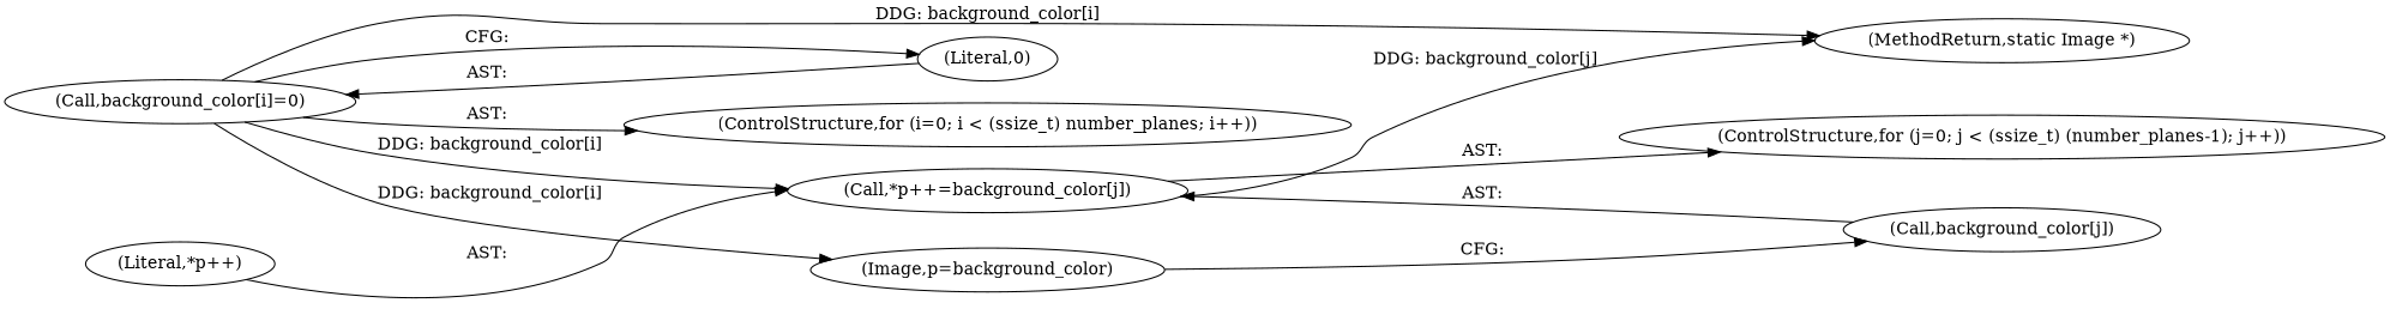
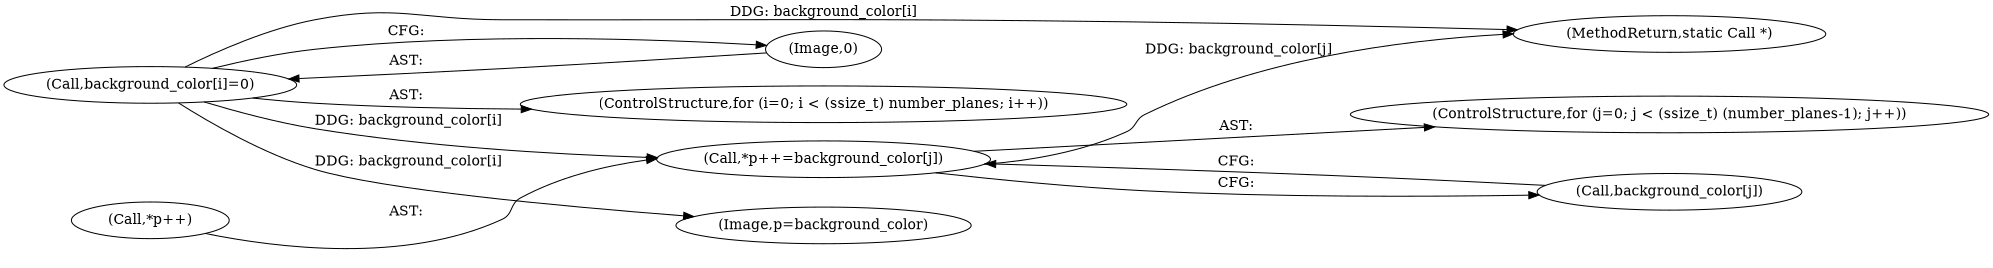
  digraph {
    rankdir=LR
    n1 [label="(Call,*p++=background_color[j])"]
    n2 [label="(ControlStructure,for (j=0; j < (ssize_t) (number_planes-1); j++))"]
-   n3 [label="(MethodReturn,static Image *)"]
+   n3 [label="(MethodReturn,static Call *)"]
    n4 [label="(Call,background_color[j])"]
    n5 [label="(Call,background_color[i]=0)"]
    n6 [label="(ControlStructure,for (i=0; i < (ssize_t) number_planes; i++))"]
    n7 [label="(Image,p=background_color)"]
-   n8 [label="(Literal,0)"]
-   n9 [label="(Literal,*p++)"]
+   n8 [label="(Image,0)"]
+   n9 [label="(Call,*p++)"]
    n1 -> n2 [label="AST: "]
    n1 -> n3 [label="DDG: background_color[j]"]
-   n7 -> n4 [label="CFG: "]
-   n4 -> n1 [label="AST: "]
+   n1 -> n4 [label="CFG: "]
+   n4 -> n1 [label="CFG: "]
    n5 -> n1 [label="DDG: background_color[i]"]
    n5 -> n3 [label="DDG: background_color[i]"]
    n5 -> n6 [label="AST: "]
    n5 -> n7 [label="DDG: background_color[i]"]
    n5 -> n8 [label="CFG: "]
    n8 -> n5 [label="AST: "]
    n9 -> n1 [label="AST: "]
  }
